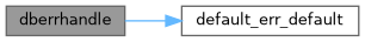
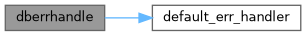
  digraph {
    rankdir=LR
    node [fontname=Helvetica fontsize=10 shape=box style=filled]
    n1 [color=gray40 fillcolor=grey60 fontcolor=black height=0.2 label=dberrhandle width=0.4]
-   n2 [color=grey40 fillcolor=white height=0.2 label=default_err_default width=0.4]
+   n2 [color=grey40 fillcolor=white height=0.2 label=default_err_handler width=0.4]
    n1 -> n2 [color=steelblue1 fontname=Helvetica fontsize=10 labelfontname=Helvetica labelfontsize=10 style=solid]
  }
